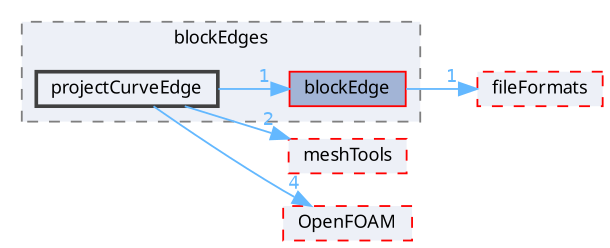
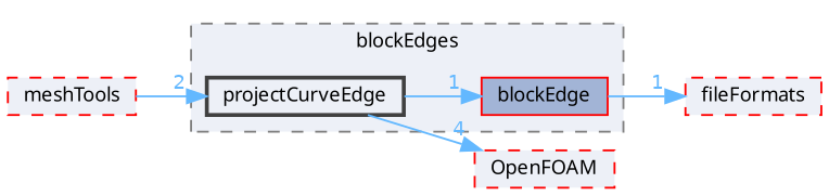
  digraph {
    compound=true
    fontname="Noto Sans"
    rankdir=LR
    node [color=red fillcolor="#edf0f7" fontname="Noto Sans" fontsize=10 shape=box style="filled,dashed"]
    edge [color=steelblue1 fontcolor=steelblue1 fontname="Noto Sans" fontsize=10 headlabel=1 labeldistance=1.5 labelfontname=Helvetica labelfontsize=10]
    n1 [fillcolor="#a2b4d6" height=0.2 label=blockEdge style=filled width=0.4]
    n2 [color=grey25 height=0.2 label=projectCurveEdge style="filled,bold" width=0.4]
    n3 [height=0.2 label=fileFormats width=0.4]
    n4 [height=0.2 label=meshTools width=0.4]
    n5 [height=0.2 label=OpenFOAM width=0.4]
    subgraph cluster_1 {
      bgcolor="#edf0f7"
      fontsize=10
      label=blockEdges
      pencolor=grey50
      style="filled,dashed"
      n1
      n2
    }
    n1 -> n3
    n2 -> n1
-   n2 -> n4 [headlabel=2]
+   n4 -> n2 [headlabel=2]
    n2 -> n5 [headlabel=4]
  }
